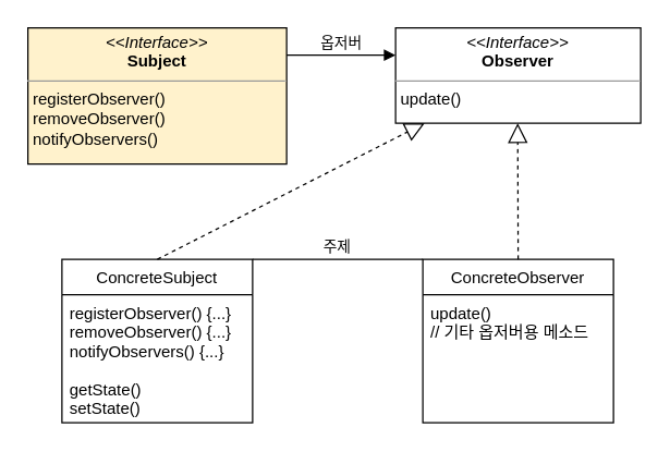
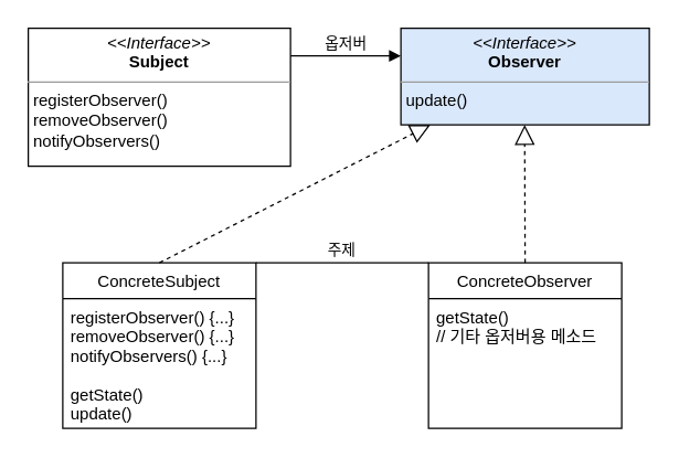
  <mxCell id="0" />
  <mxCell id="1" parent="0" />
- <mxCell id="2" value="&lt;p style=&quot;margin:0px;margin-top:4px;text-align:center;&quot;&gt;&lt;i&gt;&amp;lt;&amp;lt;Interface&amp;gt;&amp;gt;&lt;/i&gt;&lt;br&gt;&lt;b&gt;Subject&lt;/b&gt;&lt;/p&gt;&lt;hr size=&quot;1&quot;&gt;&lt;p style=&quot;margin:0px;margin-left:4px;&quot;&gt;registerObserver()&lt;/p&gt;&lt;p style=&quot;margin:0px;margin-left:4px;&quot;&gt;removeObserver()&lt;/p&gt;&lt;p style=&quot;margin:0px;margin-left:4px;&quot;&gt;notifyObservers()&lt;/p&gt;&lt;p style=&quot;margin:0px;margin-left:4px;&quot;&gt;&lt;br&gt;&lt;/p&gt;" style="verticalAlign=top;align=left;overflow=fill;fontSize=12;fontFamily=Helvetica;html=1;fillColor=#fff2cc;" vertex="1" parent="1"><mxGeometry x="20" y="20" width="190" height="100" as="geometry" /></mxCell>
- <mxCell id="3" value="&lt;p style=&quot;margin:0px;margin-top:4px;text-align:center;&quot;&gt;&lt;i&gt;&amp;lt;&amp;lt;Interface&amp;gt;&amp;gt;&lt;/i&gt;&lt;br&gt;&lt;b&gt;Observer&lt;/b&gt;&lt;/p&gt;&lt;hr size=&quot;1&quot;&gt;&lt;p style=&quot;margin:0px;margin-left:4px;&quot;&gt;update()&lt;/p&gt;" style="verticalAlign=top;align=left;overflow=fill;fontSize=12;fontFamily=Helvetica;html=1;" vertex="1" parent="1"><mxGeometry x="290" y="20" width="180" height="70" as="geometry" /></mxCell>
+ <mxCell id="2" value="&lt;p style=&quot;margin:0px;margin-top:4px;text-align:center;&quot;&gt;&lt;i&gt;&amp;lt;&amp;lt;Interface&amp;gt;&amp;gt;&lt;/i&gt;&lt;br&gt;&lt;b&gt;Subject&lt;/b&gt;&lt;/p&gt;&lt;hr size=&quot;1&quot;&gt;&lt;p style=&quot;margin:0px;margin-left:4px;&quot;&gt;registerObserver()&lt;/p&gt;&lt;p style=&quot;margin:0px;margin-left:4px;&quot;&gt;removeObserver()&lt;/p&gt;&lt;p style=&quot;margin:0px;margin-left:4px;&quot;&gt;notifyObservers()&lt;/p&gt;&lt;p style=&quot;margin:0px;margin-left:4px;&quot;&gt;&lt;br&gt;&lt;/p&gt;" style="verticalAlign=top;align=left;overflow=fill;fontSize=12;fontFamily=Helvetica;html=1;" vertex="1" parent="1"><mxGeometry x="20" y="20" width="190" height="100" as="geometry" /></mxCell>
+ <mxCell id="3" value="&lt;p style=&quot;margin:0px;margin-top:4px;text-align:center;&quot;&gt;&lt;i&gt;&amp;lt;&amp;lt;Interface&amp;gt;&amp;gt;&lt;/i&gt;&lt;br&gt;&lt;b&gt;Observer&lt;/b&gt;&lt;/p&gt;&lt;hr size=&quot;1&quot;&gt;&lt;p style=&quot;margin:0px;margin-left:4px;&quot;&gt;update()&lt;/p&gt;" style="verticalAlign=top;align=left;overflow=fill;fontSize=12;fontFamily=Helvetica;html=1;fillColor=#dae8fc;" vertex="1" parent="1"><mxGeometry x="290" y="20" width="180" height="70" as="geometry" /></mxCell>
  <mxCell id="4" value="ConcreteSubject" style="swimlane;fontStyle=0;childLayout=stackLayout;horizontal=1;startSize=26;fillColor=none;horizontalStack=0;resizeParent=1;resizeParentMax=0;resizeLast=0;collapsible=1;marginBottom=0;" vertex="1" parent="1"><mxGeometry x="45" y="190" width="140" height="120" as="geometry"><mxRectangle x="185" y="330" width="100" height="30" as="alternateBounds" /></mxGeometry></mxCell>
- <mxCell id="5" value="registerObserver() {...}&#10;removeObserver() {...}&#10;notifyObservers() {...}&#10;&#10;getState()&#10;setState()" style="text;strokeColor=none;fillColor=none;align=left;verticalAlign=top;spacingLeft=4;spacingRight=4;overflow=hidden;rotatable=0;points=[[0,0.5],[1,0.5]];portConstraint=eastwest;" vertex="1" parent="4"><mxGeometry y="26" width="140" height="94" as="geometry" /></mxCell>
+ <mxCell id="5" value="registerObserver() {...}&#10;removeObserver() {...}&#10;notifyObservers() {...}&#10;&#10;getState()&#10;update()" style="text;strokeColor=none;fillColor=none;align=left;verticalAlign=top;spacingLeft=4;spacingRight=4;overflow=hidden;rotatable=0;points=[[0,0.5],[1,0.5]];portConstraint=eastwest;" vertex="1" parent="4"><mxGeometry y="26" width="140" height="94" as="geometry" /></mxCell>
  <mxCell id="6" value="ConcreteObserver" style="swimlane;fontStyle=0;childLayout=stackLayout;horizontal=1;startSize=26;fillColor=none;horizontalStack=0;resizeParent=1;resizeParentMax=0;resizeLast=0;collapsible=1;marginBottom=0;" vertex="1" parent="1"><mxGeometry x="310" y="190" width="140" height="120" as="geometry"><mxRectangle x="185" y="330" width="100" height="30" as="alternateBounds" /></mxGeometry></mxCell>
- <mxCell id="7" value="update()&#10;// 기타 옵저버용 메소드" style="text;strokeColor=none;fillColor=none;align=left;verticalAlign=top;spacingLeft=4;spacingRight=4;overflow=hidden;rotatable=0;points=[[0,0.5],[1,0.5]];portConstraint=eastwest;" vertex="1" parent="6"><mxGeometry y="26" width="140" height="94" as="geometry" /></mxCell>
+ <mxCell id="7" value="getState()&#10;// 기타 옵저버용 메소드" style="text;strokeColor=none;fillColor=none;align=left;verticalAlign=top;spacingLeft=4;spacingRight=4;overflow=hidden;rotatable=0;points=[[0,0.5],[1,0.5]];portConstraint=eastwest;" vertex="1" parent="6"><mxGeometry y="26" width="140" height="94" as="geometry" /></mxCell>
  <mxCell id="8" value="옵저버" style="html=1;verticalAlign=bottom;endArrow=block;edgeStyle=elbowEdgeStyle;elbow=vertical;curved=0;rounded=0;" edge="1" parent="1"><mxGeometry width="80" relative="1" as="geometry"><mxPoint x="210" y="40" as="sourcePoint" /><mxPoint x="290" y="40" as="targetPoint" /></mxGeometry></mxCell>
  <mxCell id="9" value="주제" style="html=1;verticalAlign=bottom;endArrow=none;edgeStyle=elbowEdgeStyle;elbow=vertical;curved=0;rounded=0;entryX=1;entryY=0;entryDx=0;entryDy=0;exitX=0;exitY=0;exitDx=0;exitDy=0;" edge="1" parent="1" source="6" target="4"><mxGeometry width="80" relative="1" as="geometry"><mxPoint x="307" y="199" as="sourcePoint" /><mxPoint x="294" y="270" as="targetPoint" /></mxGeometry></mxCell>
  <mxCell id="10" value="" style="endArrow=block;dashed=1;endFill=0;endSize=12;html=1;rounded=0;exitX=0.5;exitY=0;exitDx=0;exitDy=0;" edge="1" parent="1" source="4" target="3"><mxGeometry width="160" relative="1" as="geometry"><mxPoint x="-10" y="150" as="sourcePoint" /><mxPoint x="150" y="150" as="targetPoint" /></mxGeometry></mxCell>
  <mxCell id="11" value="" style="endArrow=block;dashed=1;endFill=0;endSize=12;html=1;rounded=0;entryX=0.5;entryY=1;entryDx=0;entryDy=0;exitX=0.5;exitY=0;exitDx=0;exitDy=0;" edge="1" parent="1" source="6"><mxGeometry width="160" relative="1" as="geometry"><mxPoint x="379.66" y="160" as="sourcePoint" /><mxPoint x="379.66" y="90" as="targetPoint" /></mxGeometry></mxCell>
